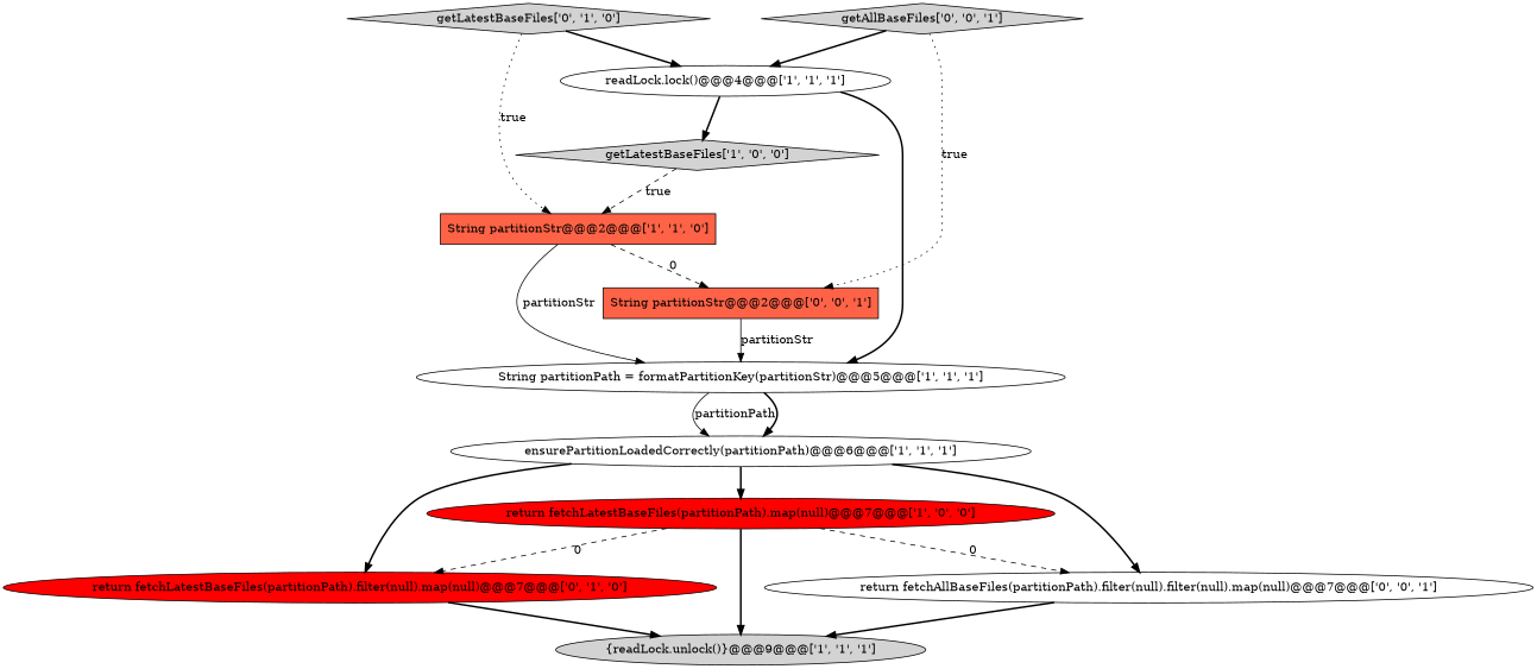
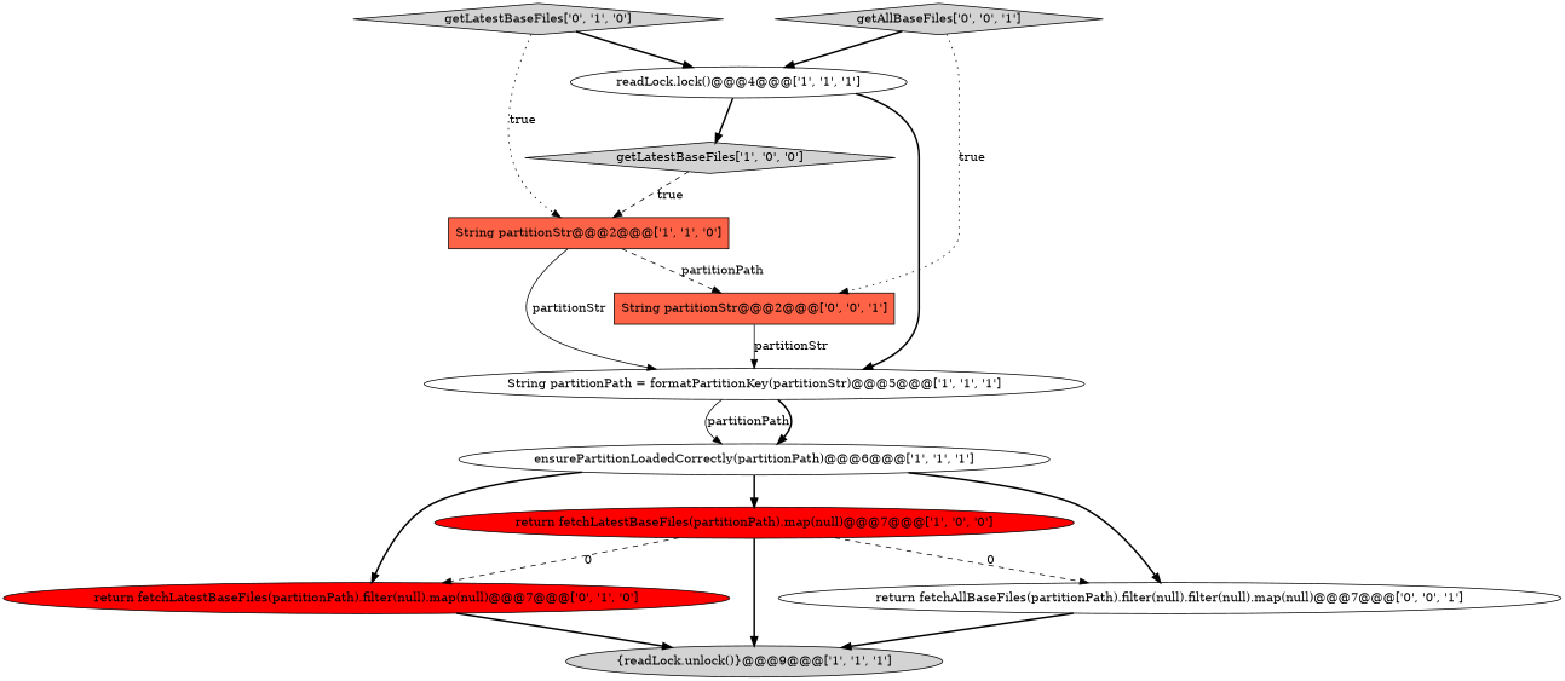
  digraph {
    node [fillcolor=white shape=ellipse style=filled]
    edge [style=bold]
    n1 [label="ensurePartitionLoadedCorrectly(partitionPath)@@@6@@@['1', '1', '1']"]
    n2 [fillcolor=red label="return fetchLatestBaseFiles(partitionPath).filter(null).map(null)@@@7@@@['0', '1', '0']"]
    n3 [label="return fetchAllBaseFiles(partitionPath).filter(null).filter(null).map(null)@@@7@@@['0', '0', '1']"]
    n4 [fillcolor=red label="return fetchLatestBaseFiles(partitionPath).map(null)@@@7@@@['1', '0', '0']"]
    n5 [fillcolor=lightgray label="{readLock.unlock()}@@@9@@@['1', '1', '1']"]
    n6 [fillcolor=tomato label="String partitionStr@@@2@@@['0', '0', '1']" shape=box]
    n7 [label="String partitionPath = formatPartitionKey(partitionStr)@@@5@@@['1', '1', '1']"]
    n8 [label="readLock.lock()@@@4@@@['1', '1', '1']"]
    n9 [fillcolor=lightgray label="getLatestBaseFiles['1', '0', '0']" shape=diamond]
    n10 [fillcolor=tomato label="String partitionStr@@@2@@@['1', '1', '0']" shape=box]
    n11 [fillcolor=lightgray label="getLatestBaseFiles['0', '1', '0']" shape=diamond]
    n12 [fillcolor=lightgray label="getAllBaseFiles['0', '0', '1']" shape=diamond]
    n1 -> n2
    n1 -> n3
    n1 -> n4
    n2 -> n5
    n3 -> n5
    n4 -> n2 [label=0 style=dashed]
    n4 -> n3 [label=0 style=dashed]
    n4 -> n5
    n6 -> n7 [label=partitionStr style=solid]
    n7 -> n1 [label=partitionPath style=solid]
    n7 -> n1
    n8 -> n7
    n8 -> n9
    n9 -> n10 [label=true style=dashed]
-   n10 -> n6 [label=0 style=dashed]
+   n10 -> n6 [label=partitionPath style=dashed]
    n10 -> n7 [label=partitionStr style=solid]
    n11 -> n8
    n11 -> n10 [label=true style=dotted]
    n12 -> n6 [label=true style=dotted]
    n12 -> n8
  }
